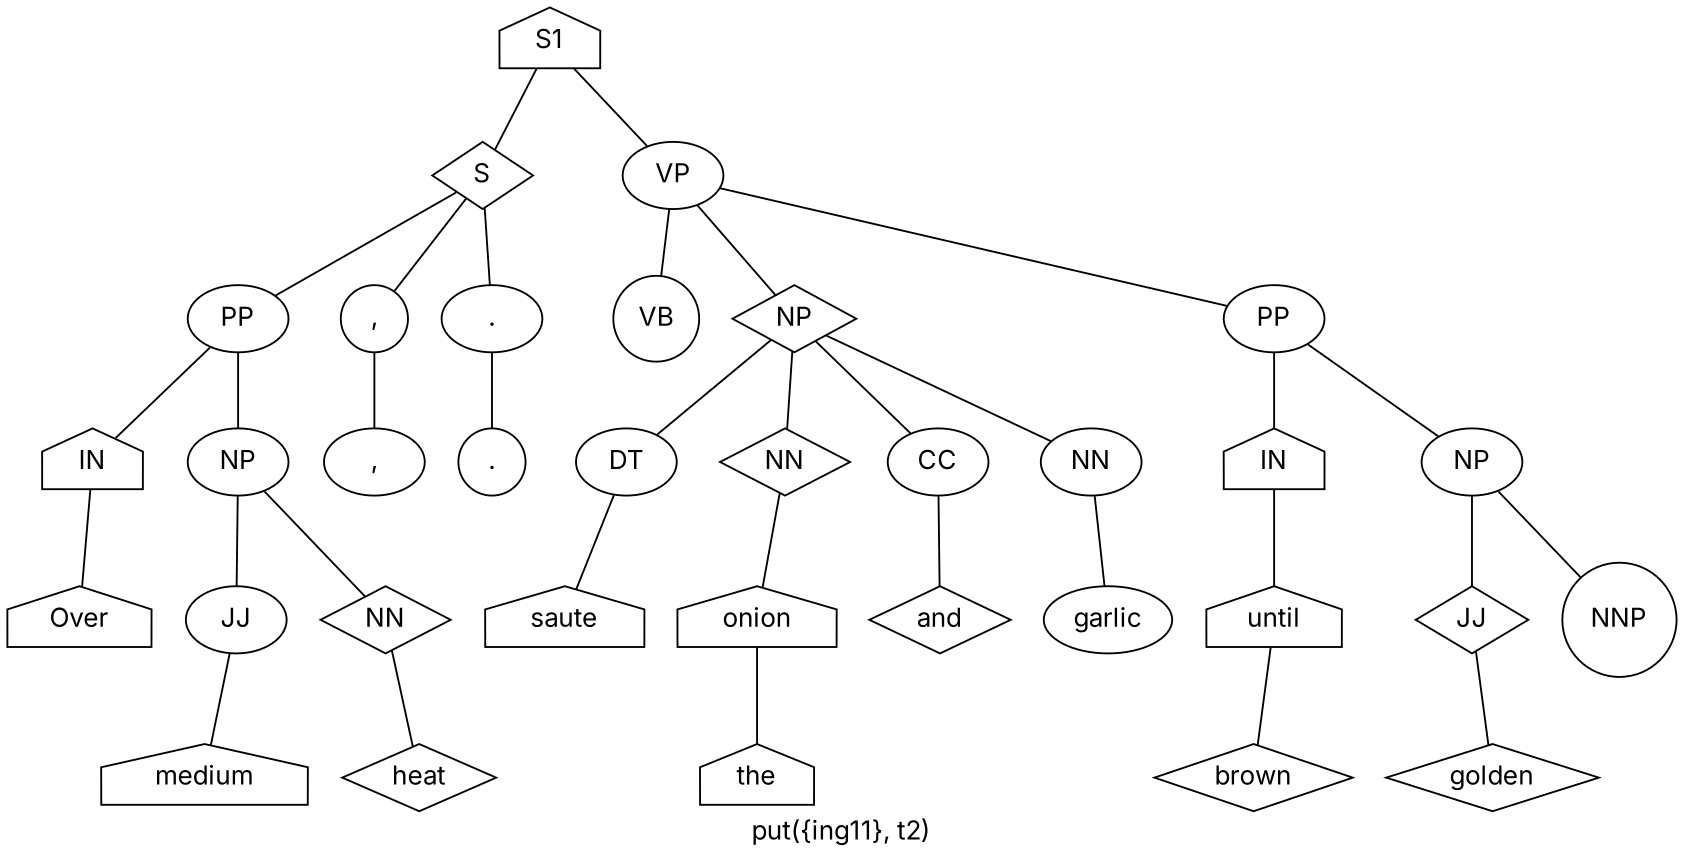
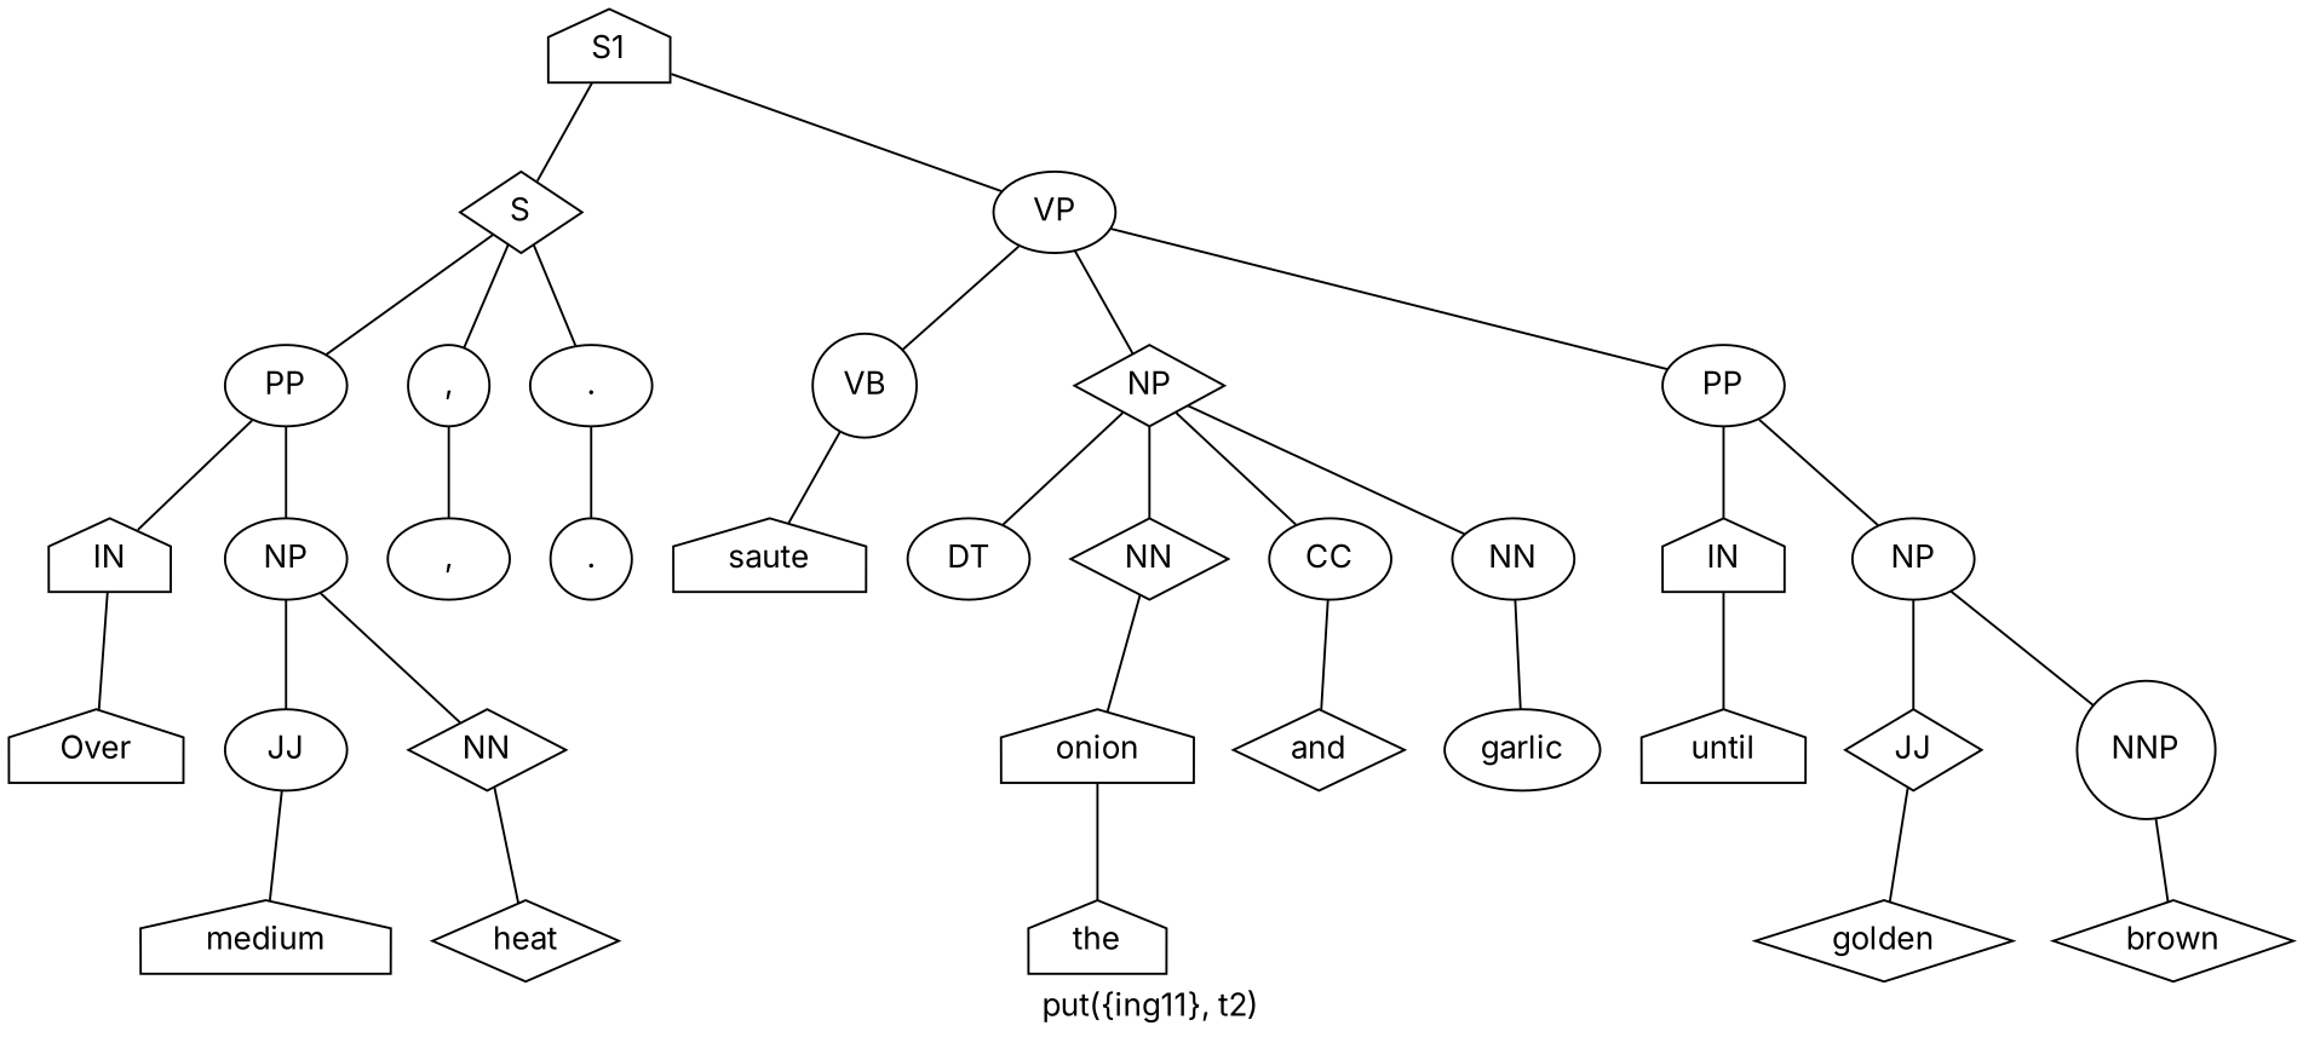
  graph {
    fontname=Inter
    label="put({ing11}, t2)"
    node [fontname=Inter shape=ellipse]
    edge [fontname=Inter]
    n1 [label=S1 shape=house]
    n2 [label=S shape=diamond]
    n3 [label=VP]
    n4 [label=PP]
    n5 [label="," shape=circle]
    n6 [label="."]
    n7 [label=IN shape=house]
    n8 [label=NP]
    n9 [label=","]
    n10 [label=VB shape=circle]
    n11 [label=NP shape=diamond]
    n12 [label=PP]
    n13 [label="." shape=circle]
    n14 [label=Over shape=house]
    n15 [label=JJ]
    n16 [label=NN shape=diamond]
    n17 [label=medium shape=house]
    n18 [label=heat shape=diamond]
    n19 [label=saute shape=house]
    n20 [label=DT]
    n21 [label=NN shape=diamond]
    n22 [label=CC]
    n23 [label=NN]
    n24 [label=IN shape=house]
    n25 [label=NP]
    n26 [label=onion shape=house]
    n27 [label=and shape=diamond]
    n28 [label=garlic]
    n29 [label=the shape=house]
    n30 [label=until shape=house]
    n31 [label=JJ shape=diamond]
    n32 [label=NNP shape=circle]
    n33 [label=golden shape=diamond]
    n34 [label=brown shape=diamond]
    n1 -- n2
    n1 -- n3
    n2 -- n4
    n2 -- n5
    n2 -- n6
    n3 -- n10
    n3 -- n11
    n3 -- n12
    n4 -- n7
    n4 -- n8
    n5 -- n9
    n6 -- n13
    n7 -- n14
    n8 -- n15
    n8 -- n16
-   n20 -- n19
+   n10 -- n19
    n11 -- n20
    n11 -- n21
    n11 -- n22
    n11 -- n23
    n12 -- n24
    n12 -- n25
    n15 -- n17
    n16 -- n18
    n21 -- n26
    n22 -- n27
    n23 -- n28
    n24 -- n30
    n25 -- n31
    n25 -- n32
    n26 -- n29
    n31 -- n33
-   n30 -- n34
+   n32 -- n34
  }
